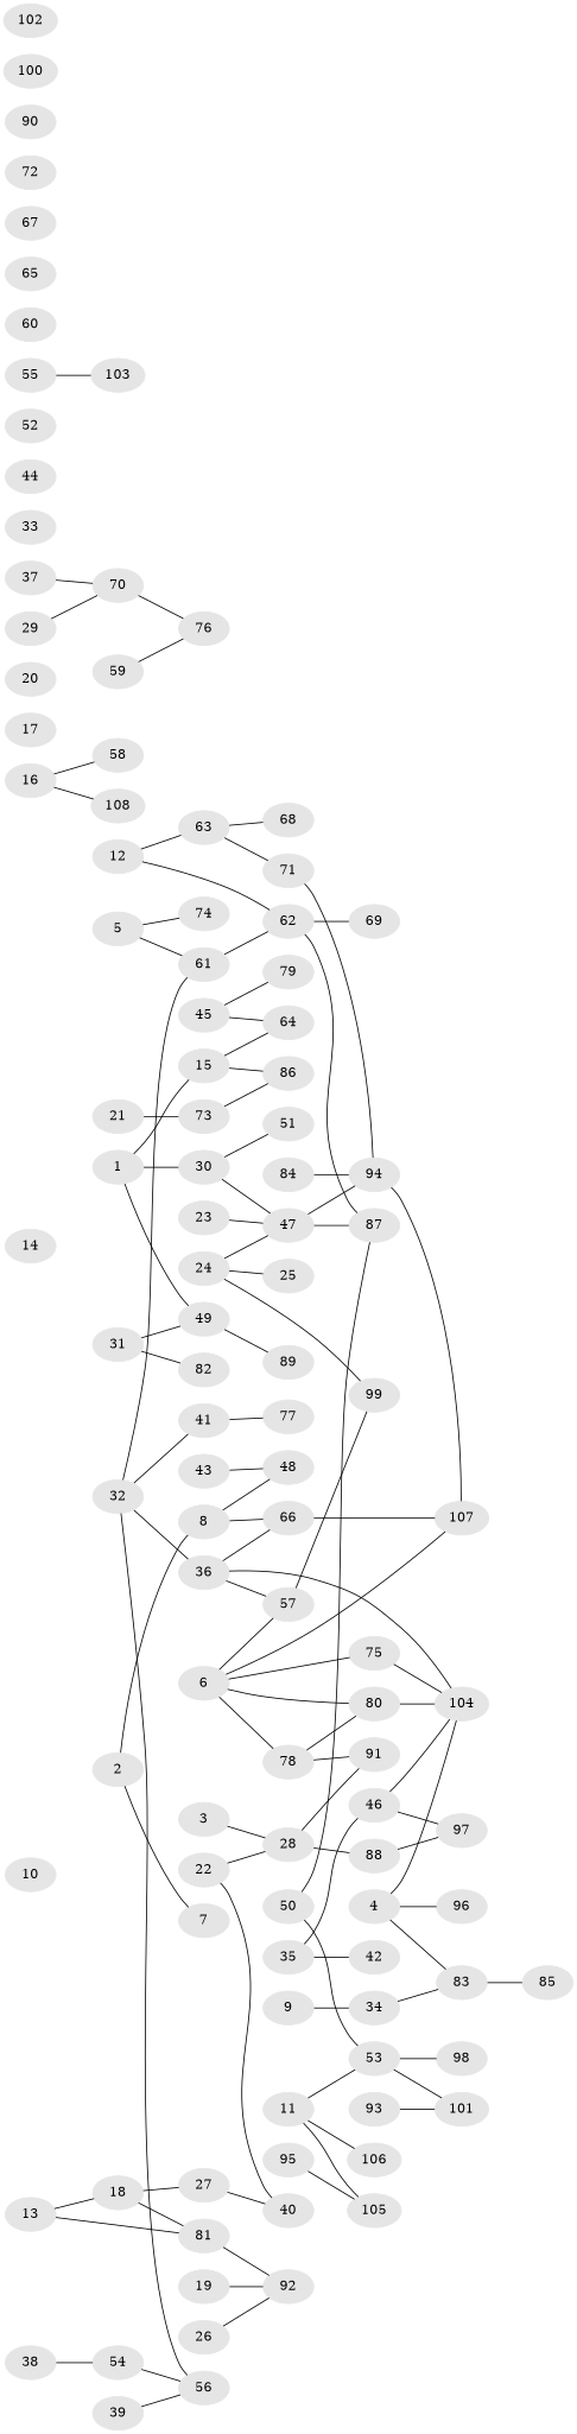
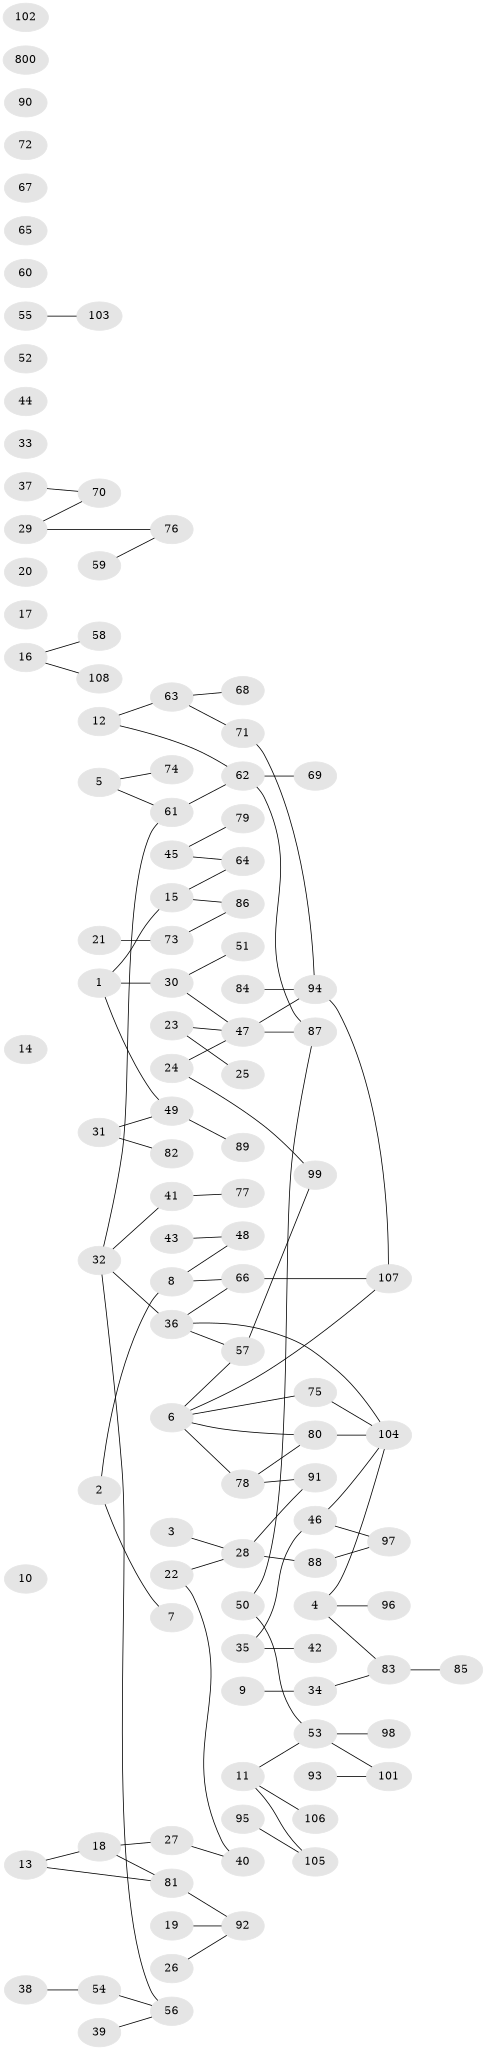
  graph {
    rankdir=LR
    node [color=gray90 style=filled]
    1
    15
    30
    49
    64
    86
    47
    51
    89
    2
    7
    8
    48
    66
    3
    28
    88
    91
    4
    96
    104
    83
    5
    61
    74
    62
    6
    57
    75
    78
    80
    107
    99
    9
    34
    10
    11
    53
    105
    106
    98
    101
    12
    63
    87
    69
    68
    71
    13
    18
    81
    27
    92
    14
    16
    58
    108
    17
    40
    19
    20
    21
    73
    22
    23
    94
    24
    25
    26
    97
    29
    70
    76
    31
    82
    32
    36
    41
    56
    77
    33
    85
    35
    42
    46
    37
    38
    54
    39
    43
    44
    45
    79
    50
    52
    55
    103
    59
    60
    65
    67
    72
    84
    90
    93
    95
-   100
+   100 [label=800]
    102
    1 -- 15
    1 -- 30
    1 -- 49
    15 -- 64
    15 -- 86
    30 -- 47
    30 -- 51
    49 -- 89
    47 -- 87
    47 -- 94
    2 -- 7
    2 -- 8
    8 -- 48
    8 -- 66
    66 -- 107
    3 -- 28
    28 -- 88
    28 -- 91
    88 -- 97
    4 -- 96
    4 -- 104
    4 -- 83
    83 -- 85
    5 -- 61
    5 -- 74
    61 -- 62
    62 -- 87
    62 -- 69
    6 -- 57
    6 -- 75
    6 -- 78
    6 -- 80
    6 -- 107
    57 -- 99
    75 -- 104
    78 -- 91
    78 -- 80
    80 -- 104
    9 -- 34
    34 -- 83
    11 -- 53
    11 -- 105
    11 -- 106
    53 -- 98
    53 -- 101
    12 -- 62
    12 -- 63
    63 -- 68
    63 -- 71
    71 -- 94
    13 -- 18
    13 -- 81
    18 -- 81
    18 -- 27
    81 -- 92
    27 -- 40
    16 -- 58
    16 -- 108
    19 -- 92
    21 -- 73
    73 -- 86
    22 -- 28
    22 -- 40
    23 -- 47
    94 -- 107
    24 -- 47
    24 -- 99
-   24 -- 25
+   23 -- 25
    26 -- 92
    29 -- 70
-   70 -- 76
+   29 -- 76
    31 -- 49
    31 -- 82
    32 -- 61
    32 -- 36
    32 -- 41
    32 -- 56
    36 -- 66
    36 -- 104
    36 -- 57
    41 -- 77
    35 -- 42
    35 -- 46
    46 -- 104
    46 -- 97
    37 -- 70
    38 -- 54
    54 -- 56
    39 -- 56
    43 -- 48
    45 -- 64
    45 -- 79
    50 -- 53
    50 -- 87
    55 -- 103
    59 -- 76
    84 -- 94
    93 -- 101
    95 -- 105
  }
